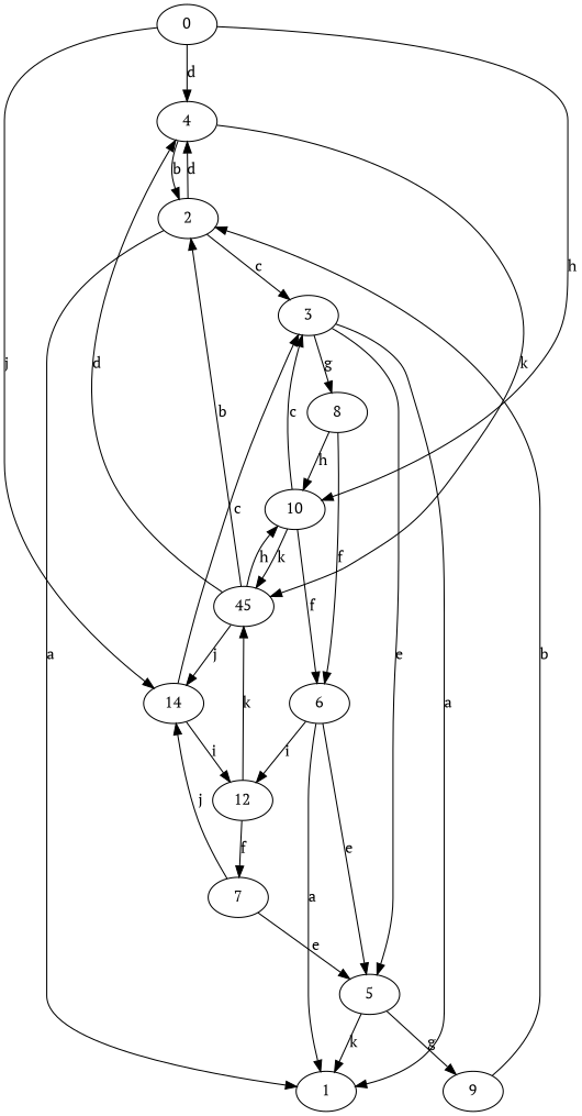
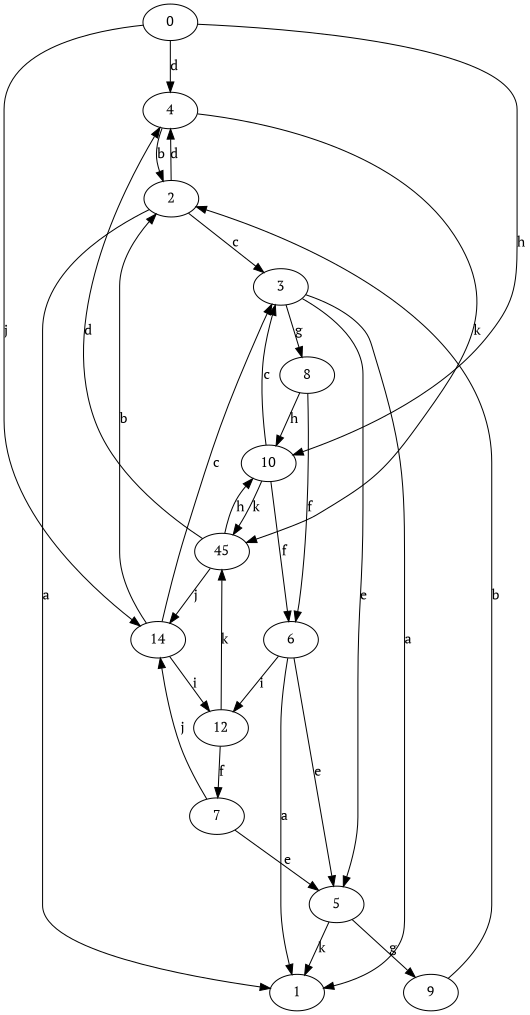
  strict digraph {
    fontname="PT Serif"
    node [fontname="PT Serif"]
    edge [fontname="PT Serif"]
    0
    4
    10
    14
    2
    n6 [label=45]
    3
    6
    12
    1
    5
    8
    9
    7
    0 -> 4 [label=d]
    0 -> 10 [label=h]
    0 -> 14 [label=j]
    4 -> 2 [label=b]
    4 -> n6 [label=k]
    10 -> n6 [label=k]
    10 -> 3 [label=c]
    10 -> 6 [label=f]
-   n6 -> 2 [label=b]
+   14 -> 2 [label=b]
    14 -> 3 [label=c]
    14 -> 12 [label=i]
    2 -> 4 [label=d]
    2 -> 3 [label=c]
    2 -> 1 [label=a]
    n6 -> 4 [label=d]
    n6 -> 10 [label=h]
    n6 -> 14 [label=j]
    3 -> 1 [label=a]
    3 -> 5 [label=e]
    3 -> 8 [label=g]
    6 -> 12 [label=i]
    6 -> 1 [label=a]
    6 -> 5 [label=e]
    12 -> n6 [label=k]
    12 -> 7 [label=f]
    5 -> 1 [label=k]
    5 -> 9 [label=g]
    8 -> 10 [label=h]
    8 -> 6 [label=f]
    9 -> 2 [label=b]
    7 -> 14 [label=j]
    7 -> 5 [label=e]
  }
